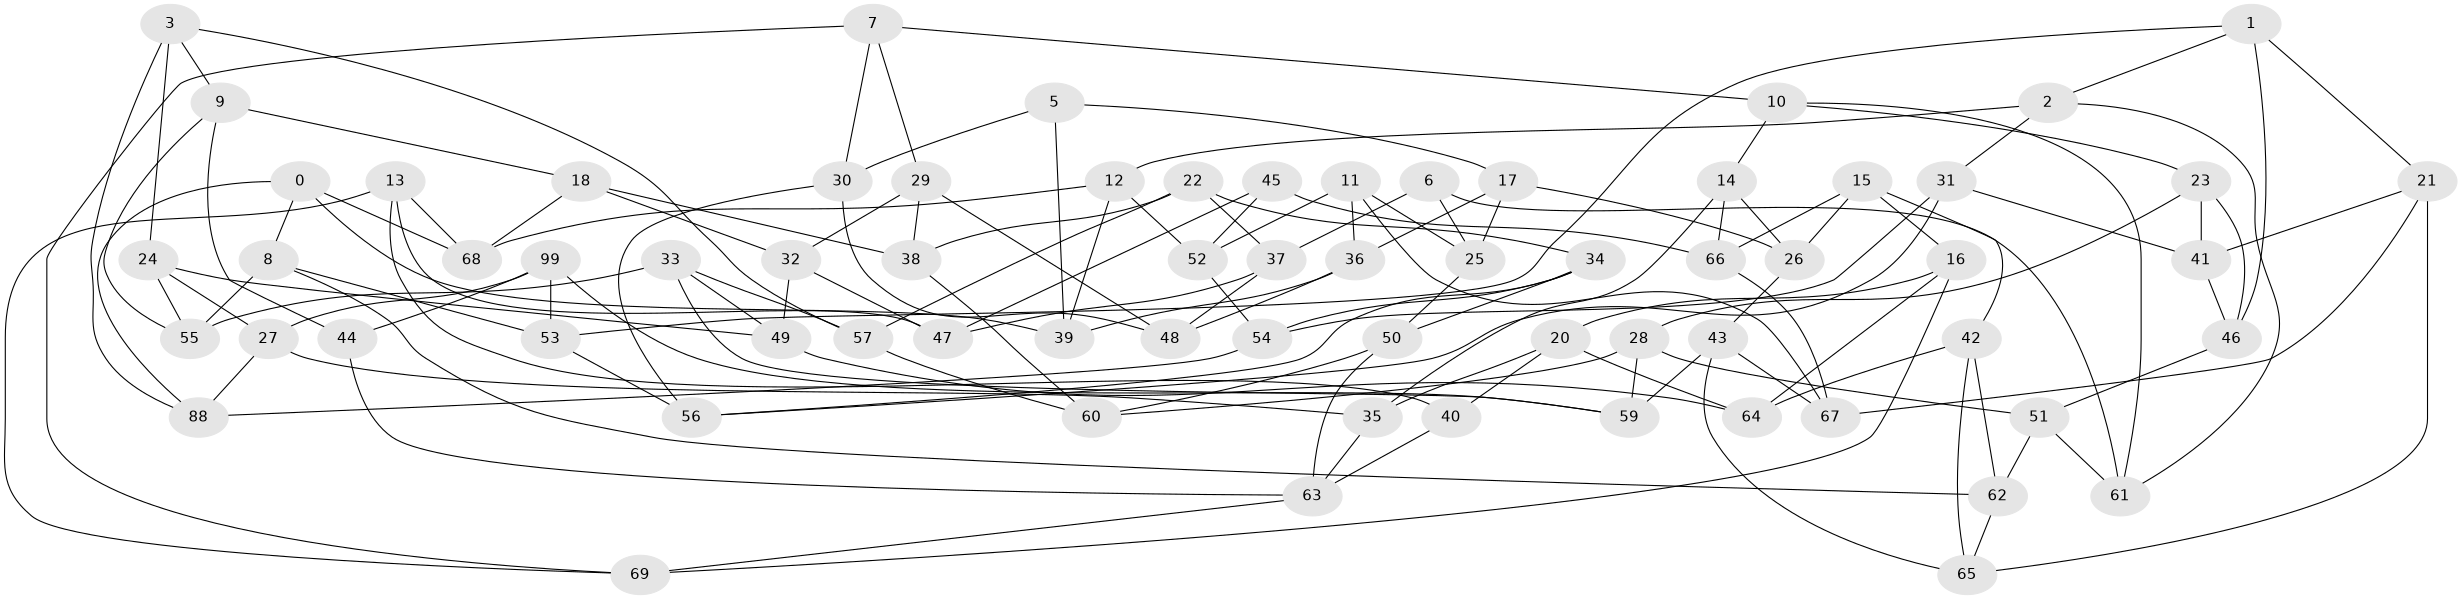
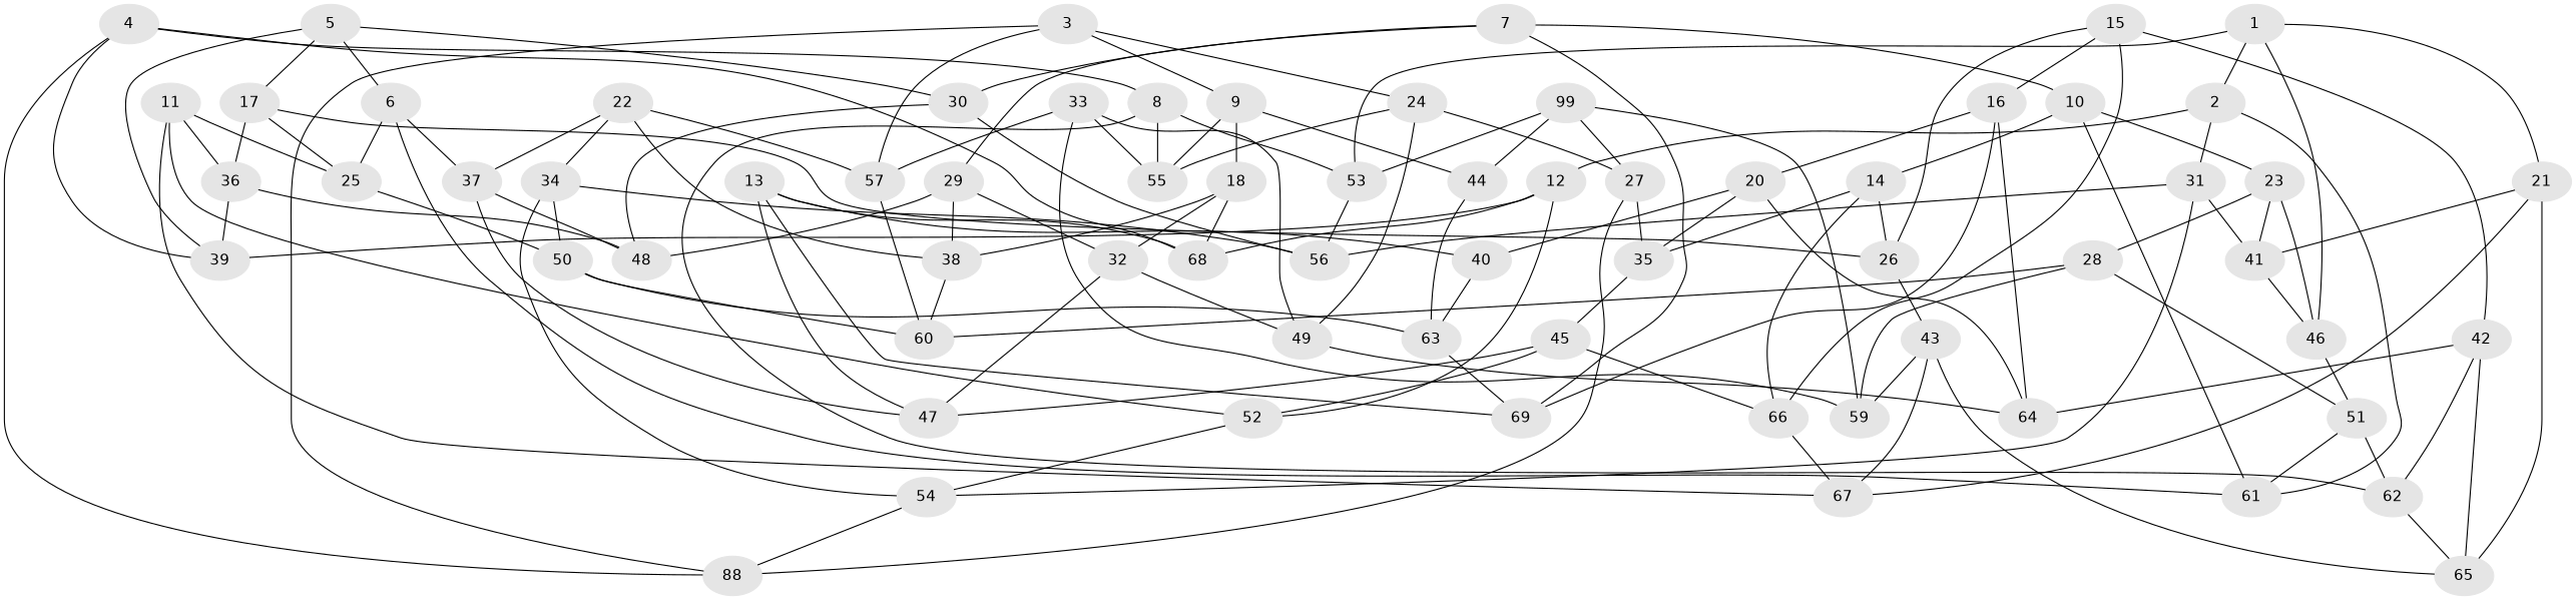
  graph {
    fontname="DejaVu Sans"
    node [color=gray90 fontname="DejaVu Sans" style=filled]
    edge [fontname="DejaVu Sans"]
    1
    2
    21
    46
    53
    12
    31
    61
    67
    41
    65
    51
    56
    39
    68
    52
    54
    3
    9
    24
    57
    n22 [label=88]
    55
    18
    44
    27
    49
    60
-   4 [label=0]
+   4
    8
    62
    5
    6
    17
    30
    25
    37
    36
    26
    48
    50
    47
    7
    10
    29
    69
    14
    23
    32
    38
    63
    35
    66
    28
    11
    13
    40
    43
    45
    15
    16
    42
    20
    64
    n65 [label=99]
    59
    22
    34
    33
    1 -- 2
    1 -- 21
    1 -- 46
    1 -- 53
    2 -- 12
    2 -- 31
    2 -- 61
    21 -- 67
    21 -- 41
    21 -- 65
    46 -- 51
    53 -- 56
    12 -- 39
    12 -- 68
    12 -- 52
    31 -- 41
    31 -- 56
    31 -- 54
    41 -- 46
    51 -- 61
    51 -- 62
    52 -- 54
    54 -- n22
    3 -- 9
    3 -- 24
    3 -- 57
    3 -- n22
    9 -- 55
    9 -- 18
    9 -- 44
    24 -- 55
    24 -- 27
    24 -- 49
    57 -- 60
    18 -- 68
    18 -- 32
    18 -- 38
    44 -- 63
    27 -- n22
    27 -- 35
    49 -- 64
    4 -- 39
    4 -- 68
    4 -- n22
    4 -- 8
    8 -- 53
    8 -- 55
    8 -- 62
    62 -- 65
    5 -- 39
+   5 -- 6
    5 -- 17
    5 -- 30
    6 -- 61
    6 -- 25
    6 -- 37
    17 -- 25
    17 -- 36
    17 -- 26
    30 -- 56
    30 -- 48
    25 -- 50
    37 -- 48
    37 -- 47
    36 -- 39
    36 -- 48
    26 -- 43
    50 -- 60
    50 -- 63
    7 -- 30
    7 -- 10
    7 -- 29
    7 -- 69
    10 -- 61
    10 -- 14
    10 -- 23
    29 -- 48
    29 -- 32
    29 -- 38
    14 -- 26
    14 -- 35
    14 -- 66
    23 -- 46
    23 -- 41
    23 -- 28
    32 -- 49
    32 -- 47
    38 -- 60
    63 -- 69
-   35 -- 63
+   35 -- 45
    66 -- 67
    28 -- 51
    28 -- 60
    28 -- 59
    11 -- 67
    11 -- 52
    11 -- 25
    11 -- 36
    13 -- 68
    13 -- 47
    13 -- 69
    13 -- 40
    40 -- 63
    43 -- 67
    43 -- 65
    43 -- 59
    45 -- 52
    45 -- 47
    45 -- 66
    15 -- 26
    15 -- 66
    15 -- 16
    15 -- 42
    16 -- 69
    16 -- 20
    16 -- 64
    42 -- 65
    42 -- 62
    42 -- 64
    20 -- 35
    20 -- 40
    20 -- 64
    n65 -- 53
    n65 -- 44
    n65 -- 27
    n65 -- 59
    22 -- 57
    22 -- 37
    22 -- 38
    22 -- 34
    34 -- 56
    34 -- 54
    34 -- 50
    33 -- 57
    33 -- 55
    33 -- 49
    33 -- 59
  }
